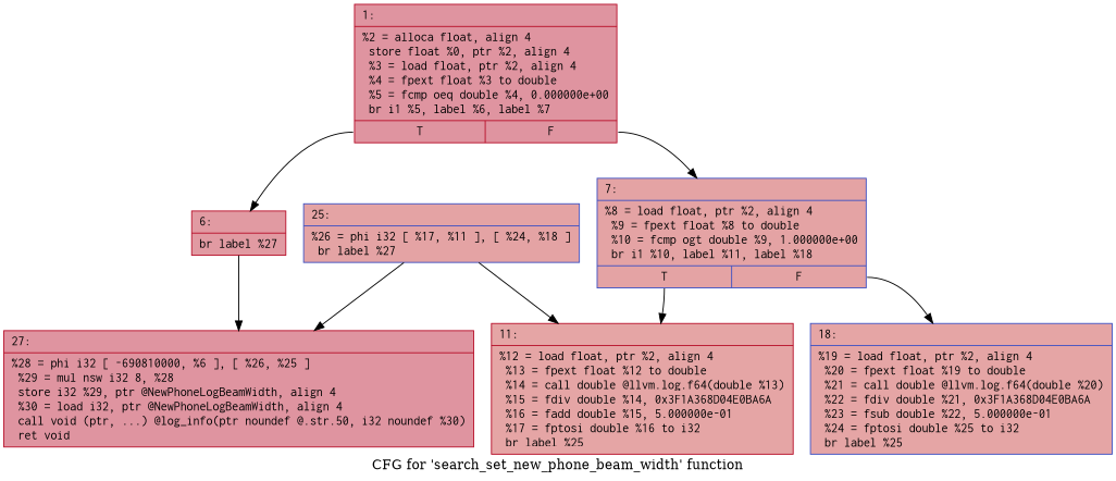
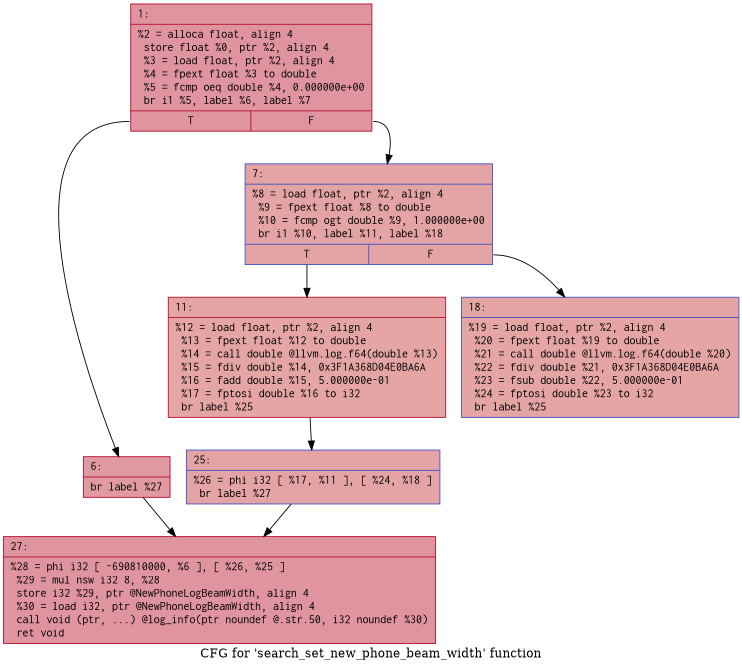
  digraph {
    label="CFG for 'search_set_new_phone_beam_width' function"
    node [color="#b70d28ff" fillcolor="#b70d2870" fontname=Courier shape=record style=filled]
    n1 [label="{1:\l|  %2 = alloca float, align 4\l  store float %0, ptr %2, align 4\l  %3 = load float, ptr %2, align 4\l  %4 = fpext float %3 to double\l  %5 = fcmp oeq double %4, 0.000000e+00\l  br i1 %5, label %6, label %7\l|{<s0>T|<s1>F}}"]
    n2 [fillcolor="#bb1b2c70" label="{6:\l|  br label %27\l}"]
    n3 [color="#3d50c3ff" fillcolor="#c32e3170" label="{7:\l|  %8 = load float, ptr %2, align 4\l  %9 = fpext float %8 to double\l  %10 = fcmp ogt double %9, 1.000000e+00\l  br i1 %10, label %11, label %18\l|{<s0>T|<s1>F}}"]
    n4 [label="{27:\l|  %28 = phi i32 [ -690810000, %6 ], [ %26, %25 ]\l  %29 = mul nsw i32 8, %28\l  store i32 %29, ptr @NewPhoneLogBeamWidth, align 4\l  %30 = load i32, ptr @NewPhoneLogBeamWidth, align 4\l  call void (ptr, ...) @log_info(ptr noundef @.str.50, i32 noundef %30)\l  ret void\l}"]
    n5 [fillcolor="#c5333470" label="{11:\l|  %12 = load float, ptr %2, align 4\l  %13 = fpext float %12 to double\l  %14 = call double @llvm.log.f64(double %13)\l  %15 = fdiv double %14, 0x3F1A368D04E0BA6A\l  %16 = fadd double %15, 5.000000e-01\l  %17 = fptosi double %16 to i32\l  br label %25\l}"]
-   n6 [color="#3d50c3ff" fillcolor="#c5333470" label="{18:\l|  %19 = load float, ptr %2, align 4\l  %20 = fpext float %19 to double\l  %21 = call double @llvm.log.f64(double %20)\l  %22 = fdiv double %21, 0x3F1A368D04E0BA6A\l  %23 = fsub double %22, 5.000000e-01\l  %24 = fptosi double %25 to i32\l  br label %25\l}"]
+   n6 [color="#3d50c3ff" fillcolor="#c5333470" label="{18:\l|  %19 = load float, ptr %2, align 4\l  %20 = fpext float %19 to double\l  %21 = call double @llvm.log.f64(double %20)\l  %22 = fdiv double %21, 0x3F1A368D04E0BA6A\l  %23 = fsub double %22, 5.000000e-01\l  %24 = fptosi double %23 to i32\l  br label %25\l}"]
    n7 [color="#3d50c3ff" fillcolor="#c32e3170" label="{25:\l|  %26 = phi i32 [ %17, %11 ], [ %24, %18 ]\l  br label %27\l}"]
    n1 -> n2 [tailport=s0]
    n1 -> n3 [tailport=s1]
    n2 -> n4
    n3 -> n5 [tailport=s0]
    n3 -> n6 [tailport=s1]
-   n7 -> n5
+   n5 -> n7
    n7 -> n4
  }
